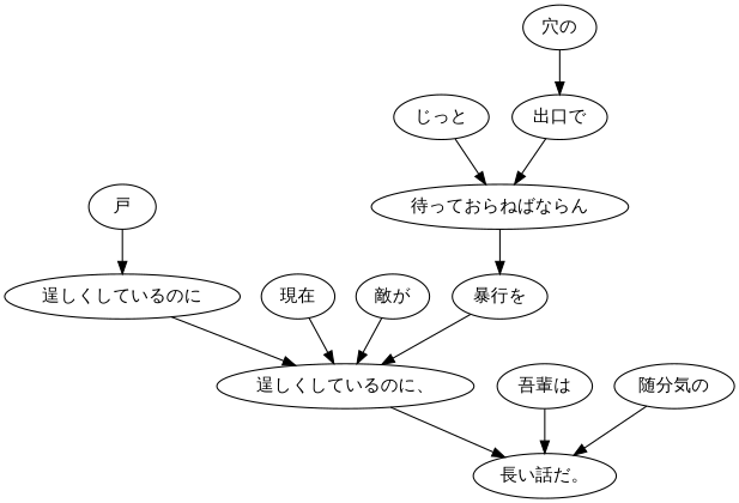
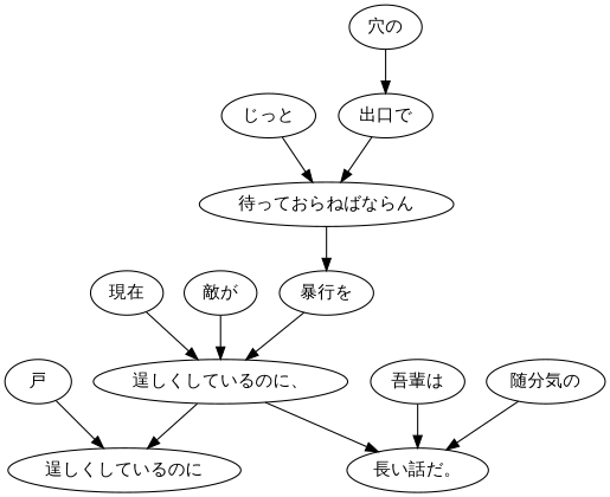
  digraph {
    fontname="Liberation Sans"
    node [fontname="Liberation Sans"]
    edge [fontname="Liberation Sans"]
    n1 [label="戸"]
    n2 [label="逞しくしているのに"]
    n3 [label="逞しくしているのに、"]
    n4 [label="長い話だ。"]
    n5 [label="現在"]
    n6 [label="敵が"]
    n7 [label="暴行を"]
    n8 [label="吾輩は"]
    n9 [label="じっと"]
    n10 [label="待っておらねばならん"]
    n11 [label="穴の"]
    n12 [label="出口で"]
    n13 [label="随分気の"]
    n1 -> n2
-   n2 -> n3
+   n3 -> n2
    n3 -> n4
    n5 -> n3
    n6 -> n3
    n7 -> n3
    n8 -> n4
    n9 -> n10
    n10 -> n7
    n11 -> n12
    n12 -> n10
    n13 -> n4
  }
